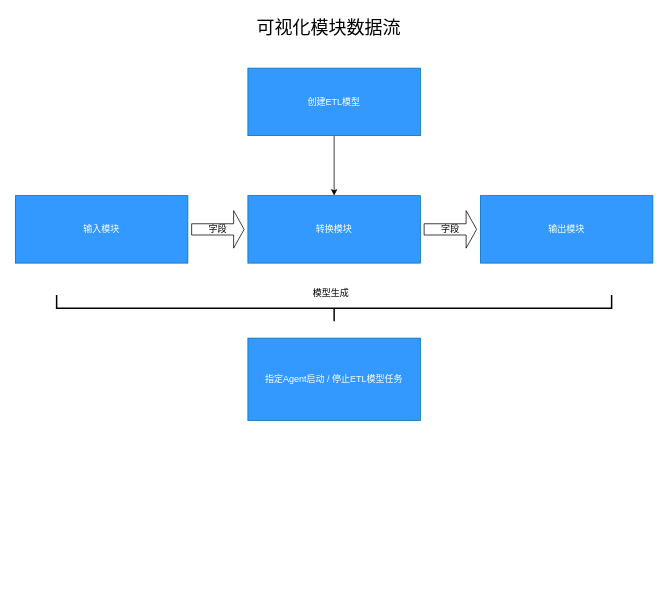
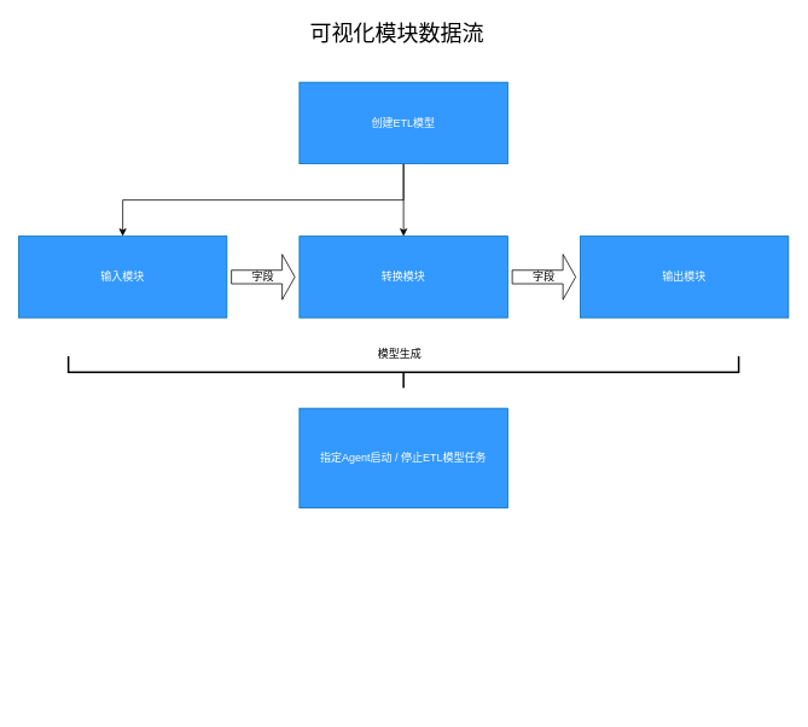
  <mxCell id="0" />
  <mxCell id="1" parent="0" />
  <mxCell id="2" value="" style="edgeStyle=orthogonalEdgeStyle;rounded=0;orthogonalLoop=1;jettySize=auto;html=1;" parent="1" source="4" target="5" edge="1"><mxGeometry relative="1" as="geometry" /></mxCell>
+ <mxCell id="3" style="edgeStyle=orthogonalEdgeStyle;rounded=0;orthogonalLoop=1;jettySize=auto;html=1;entryX=0.5;entryY=0;entryDx=0;entryDy=0;exitX=0.5;exitY=1;exitDx=0;exitDy=0;" parent="1" source="4" target="7" edge="1"><mxGeometry relative="1" as="geometry" /></mxCell>
  <mxCell id="4" value="创建ETL模型" style="rounded=0;whiteSpace=wrap;html=1;fillColor=#3399FF;strokeColor=#006EAF;fontColor=#ffffff;" parent="1" vertex="1"><mxGeometry x="330" y="90" width="230" height="90" as="geometry" /></mxCell>
  <mxCell id="5" value="转换模块" style="rounded=0;whiteSpace=wrap;html=1;fillColor=#3399FF;strokeColor=#006EAF;fontColor=#ffffff;" parent="1" vertex="1"><mxGeometry x="330" y="260" width="230" height="90" as="geometry" /></mxCell>
  <mxCell id="6" value="输出模块" style="rounded=0;whiteSpace=wrap;html=1;fillColor=#3399FF;strokeColor=#006EAF;fontColor=#ffffff;" parent="1" vertex="1"><mxGeometry x="640" y="260" width="230" height="90" as="geometry" /></mxCell>
  <mxCell id="7" value="输入模块" style="rounded=0;whiteSpace=wrap;html=1;fillColor=#3399FF;strokeColor=#006EAF;fontColor=#ffffff;" parent="1" vertex="1"><mxGeometry x="20" y="260" width="230" height="90" as="geometry" /></mxCell>
  <mxCell id="8" value="指定Agent启动 / 停止ETL模型任务" style="rounded=0;whiteSpace=wrap;html=1;fillColor=#3399FF;strokeColor=#006EAF;fontColor=#ffffff;" parent="1" vertex="1"><mxGeometry x="330" y="450" width="230" height="110" as="geometry" /></mxCell>
  <mxCell id="9" value="&lt;font style=&quot;font-size: 24px&quot;&gt;可视化模块数据流&lt;/font&gt;" style="text;html=1;resizable=0;points=[];autosize=1;align=left;verticalAlign=top;spacingTop=-4;fontColor=#000000;" parent="1" vertex="1"><mxGeometry x="340" y="20" width="210" height="20" as="geometry" /></mxCell>
  <mxCell id="10" value="字段" style="shape=singleArrow;whiteSpace=wrap;html=1;fillColor=none;" parent="1" vertex="1"><mxGeometry x="255" y="280" width="70" height="50" as="geometry" /></mxCell>
  <mxCell id="11" value="字段" style="shape=singleArrow;whiteSpace=wrap;html=1;fillColor=none;" parent="1" vertex="1"><mxGeometry x="565" y="280" width="70" height="50" as="geometry" /></mxCell>
  <mxCell id="12" value="" style="strokeWidth=2;html=1;shape=mxgraph.flowchart.annotation_2;align=left;pointerEvents=1;fillColor=none;rotation=-90;" parent="1" vertex="1"><mxGeometry x="427.5" y="40" width="35" height="740" as="geometry" /></mxCell>
  <mxCell id="13" value="模型生成" style="text;html=1;resizable=0;points=[];autosize=1;align=left;verticalAlign=top;spacingTop=-4;" parent="1" vertex="1"><mxGeometry x="415" y="380" width="60" height="20" as="geometry" /></mxCell>
